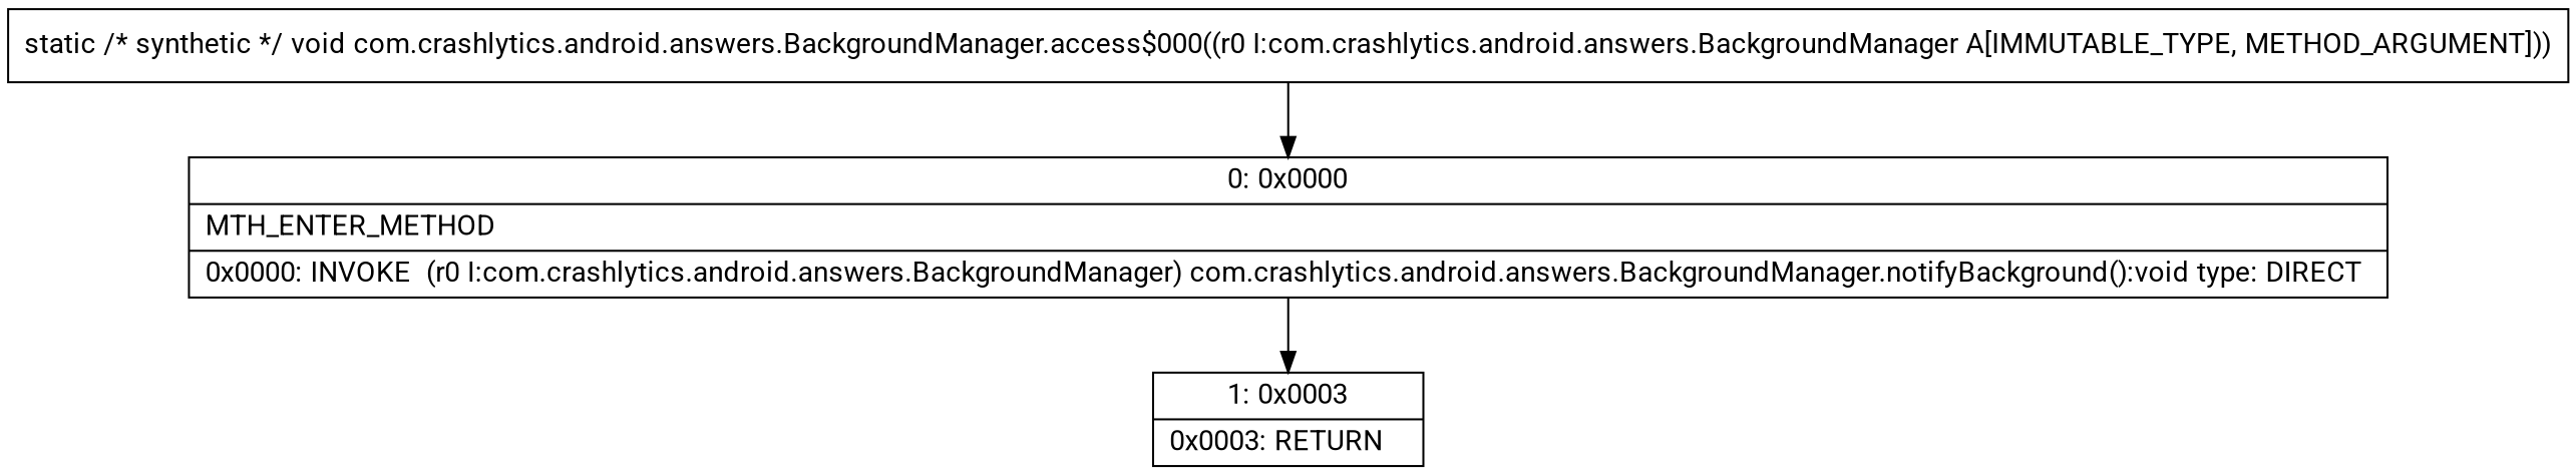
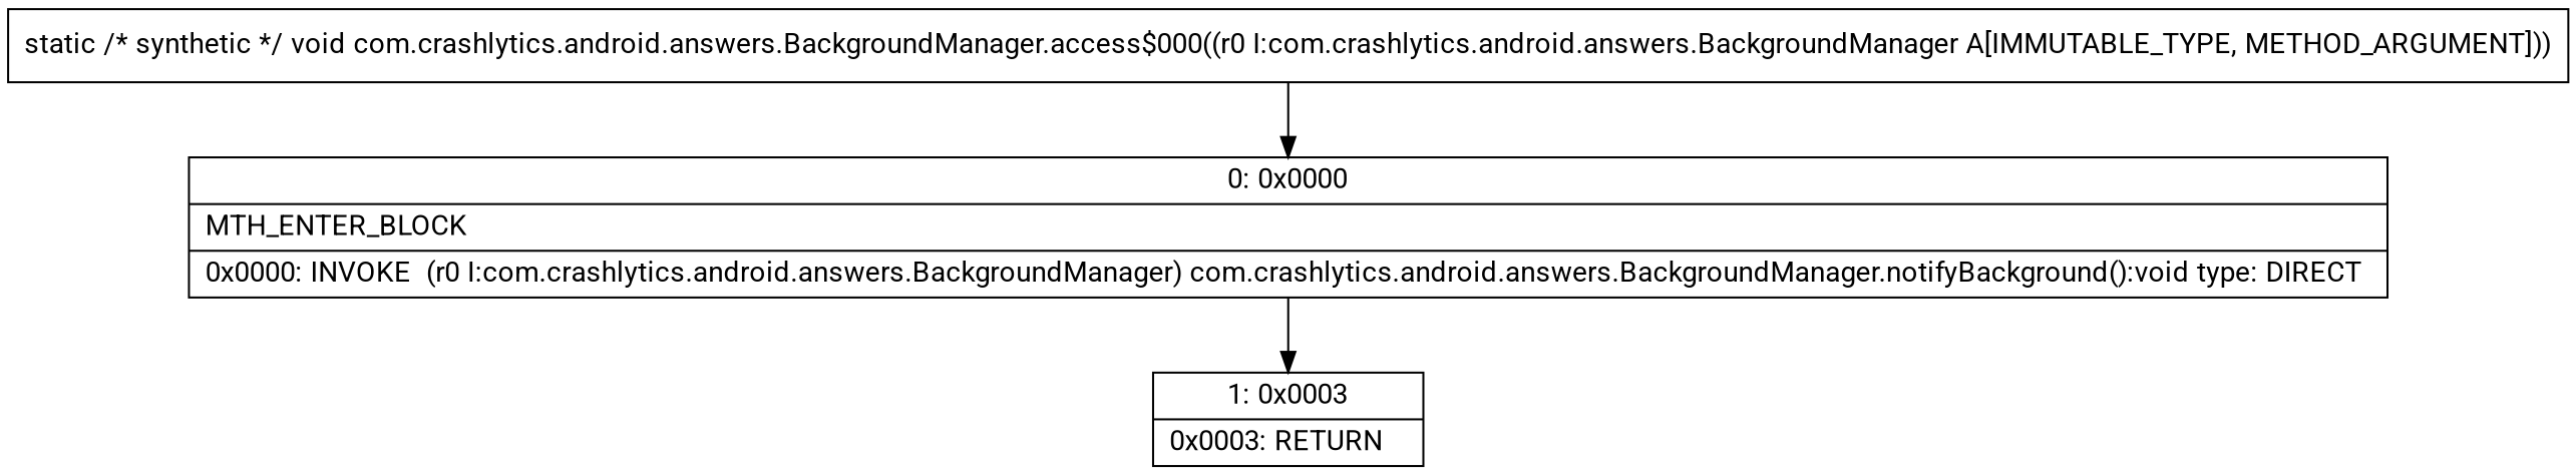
  digraph {
    fontname=Roboto
    node [shape=record fontname=Roboto]
    edge [fontname=Roboto]
-   n1 [label="{0\:\ 0x0000|MTH_ENTER_METHOD\l|0x0000: INVOKE  (r0 I:com.crashlytics.android.answers.BackgroundManager) com.crashlytics.android.answers.BackgroundManager.notifyBackground():void type: DIRECT \l}"]
+   n1 [label="{0\:\ 0x0000|MTH_ENTER_BLOCK\l|0x0000: INVOKE  (r0 I:com.crashlytics.android.answers.BackgroundManager) com.crashlytics.android.answers.BackgroundManager.notifyBackground():void type: DIRECT \l}"]
    n2 [label="{1\:\ 0x0003|0x0003: RETURN   \l}"]
    n3 [label="{static \/* synthetic *\/ void com.crashlytics.android.answers.BackgroundManager.access$000((r0 I:com.crashlytics.android.answers.BackgroundManager A[IMMUTABLE_TYPE, METHOD_ARGUMENT])) }"]
    n1 -> n2
    n3 -> n1
  }
